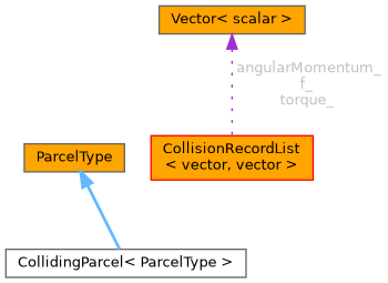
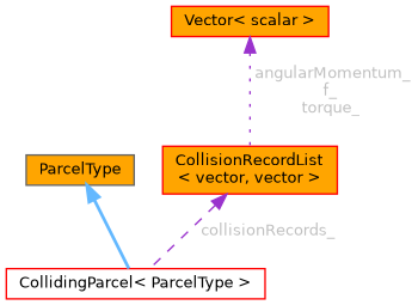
  digraph {
    fontname="DejaVu Sans"
    node [color=gray40 fillcolor=orange fontname="DejaVu Sans" fontsize=10 shape=box style=filled]
    edge [color=darkorchid3 dir=back fontname="DejaVu Sans" fontsize=10 labelfontname=Helvetica labelfontsize=10 fontcolor=grey]
-   n1 [fillcolor=white fontcolor=black height=0.2 label="CollidingParcel\< ParcelType \>" width=0.4]
+   n1 [color=red fillcolor=white fontcolor=black height=0.2 label="CollidingParcel\< ParcelType \>" width=0.4]
    n2 [height=0.2 label=ParcelType width=0.4]
-   n3 [height=0.2 label="Vector\< scalar \>" width=0.4]
+   n3 [color=red height=0.2 label="Vector\< scalar \>" width=0.4]
    n4 [color=red height=0.2 label="CollisionRecordList\l\< vector, vector \>" width=0.4]
    n2 -> n1 [color=steelblue1 style=bold fontcolor=""]
    n3 -> n4 [label=" angularMomentum_\nf_\ntorque_" style=dotted]
+   n4 -> n1 [label=" collisionRecords_" style=dashed]
  }
